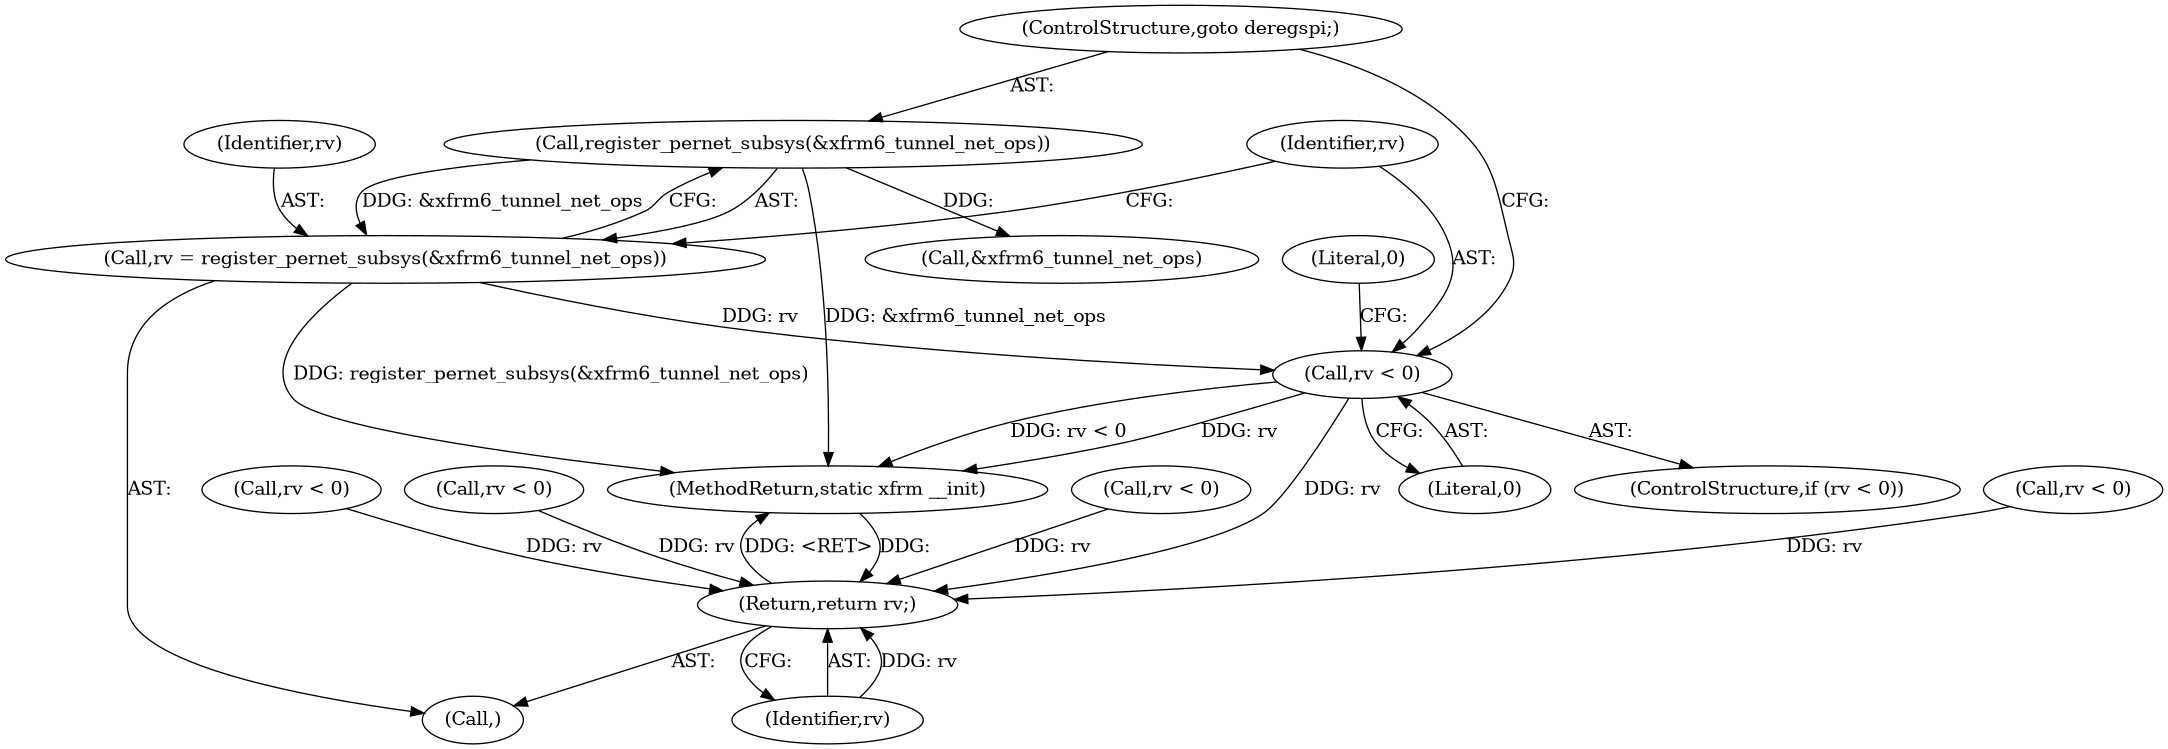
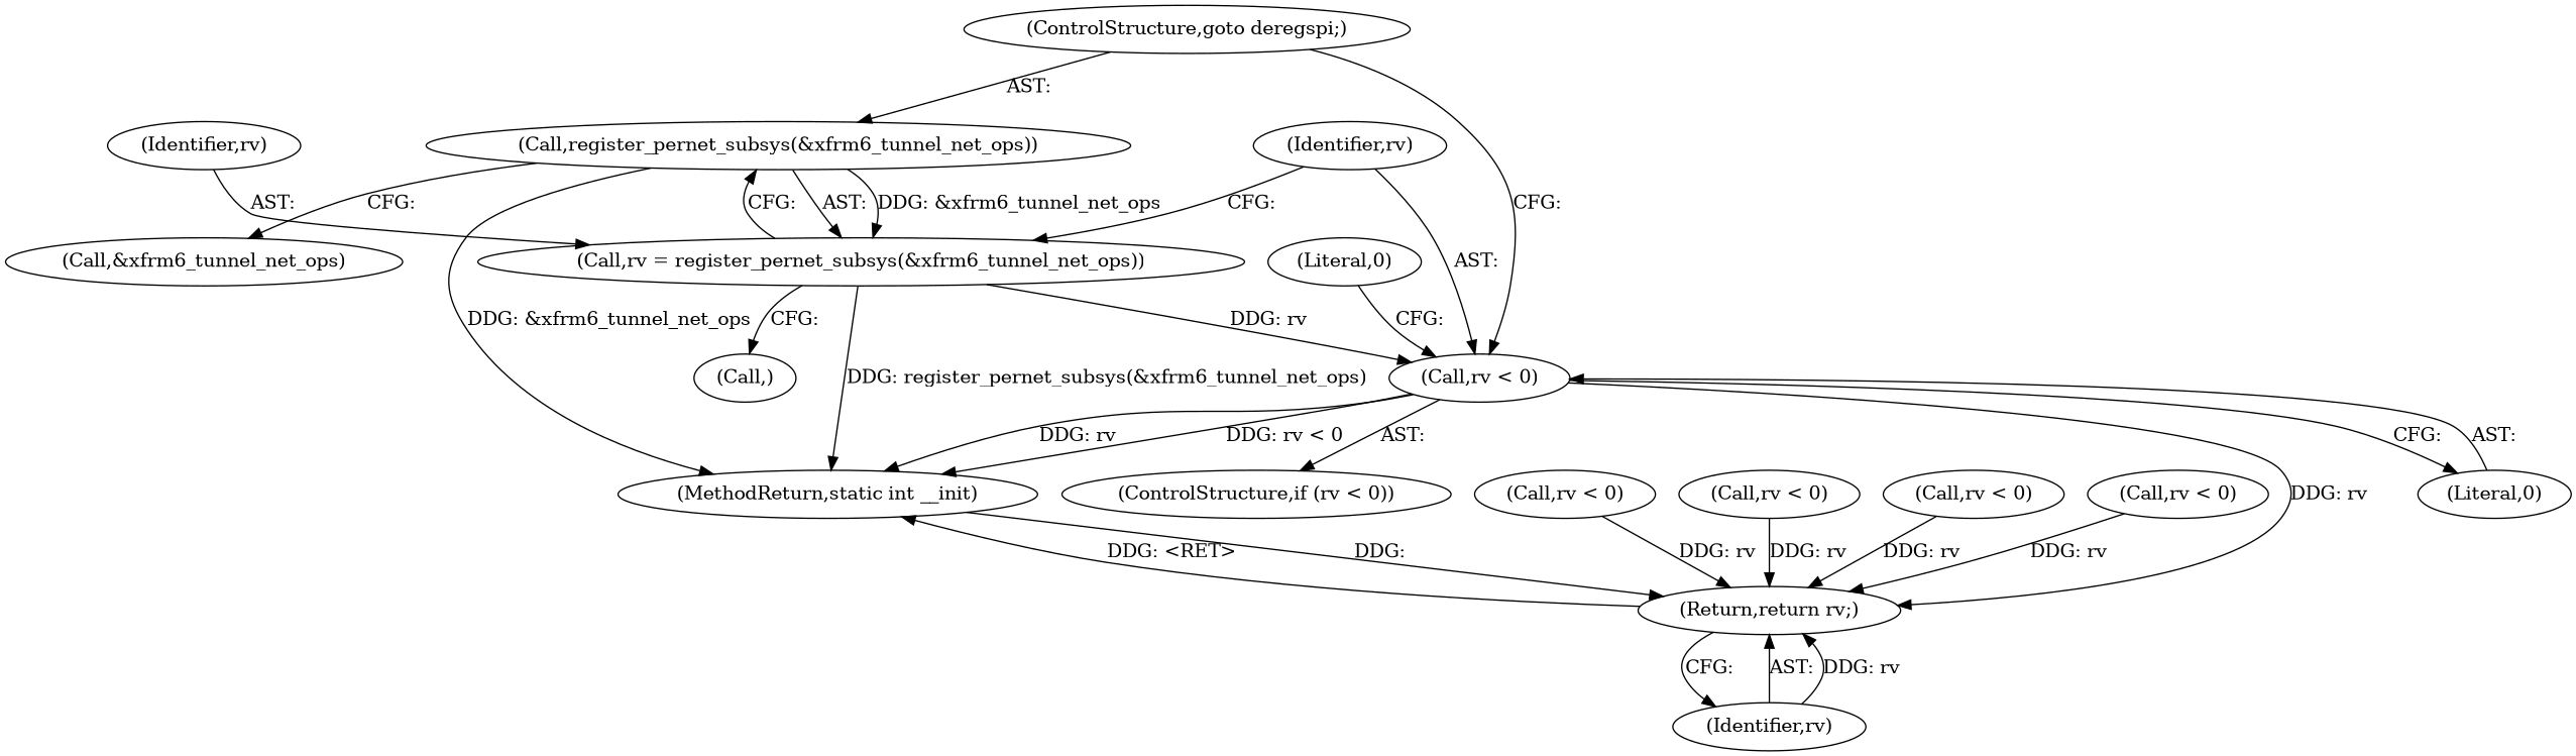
  digraph {
    n1 [label="(Call,register_pernet_subsys(&xfrm6_tunnel_net_ops))"]
    n2 [label="(Call,rv = register_pernet_subsys(&xfrm6_tunnel_net_ops))"]
-   n3 [label="(MethodReturn,static xfrm __init)"]
+   n3 [label="(MethodReturn,static int __init)"]
    n4 [label="(Call,&xfrm6_tunnel_net_ops)"]
    n5 [label="(Call,rv < 0)"]
    n6 [label="(Call,)"]
    n7 [label="(Return,return rv;)"]
    n8 [label="(Literal,0)"]
    n9 [label="(ControlStructure,if (rv < 0))"]
    n10 [label="(Identifier,rv)"]
    n11 [label="(Call,rv < 0)"]
    n12 [label="(Literal,0)"]
    n13 [label="(ControlStructure,goto deregspi;)"]
    n14 [label="(Identifier,rv)"]
    n15 [label="(Call,rv < 0)"]
    n16 [label="(Call,rv < 0)"]
    n17 [label="(Call,rv < 0)"]
    n18 [label="(Identifier,rv)"]
    n1 -> n2 [label="AST: "]
    n1 -> n2 [label="DDG: &xfrm6_tunnel_net_ops"]
    n1 -> n3 [label="DDG: &xfrm6_tunnel_net_ops"]
-   n1 -> n4 [label="DDG: "]
+   n1 -> n4 [label="CFG: "]
    n2 -> n1 [label="CFG: "]
    n2 -> n3 [label="DDG: register_pernet_subsys(&xfrm6_tunnel_net_ops)"]
    n2 -> n5 [label="DDG: rv"]
-   n2 -> n6 [label="AST: "]
+   n2 -> n6 [label="CFG: "]
    n3 -> n7 [label="DDG: "]
    n5 -> n3 [label="DDG: rv < 0"]
    n5 -> n3 [label="DDG: rv"]
    n5 -> n7 [label="DDG: rv"]
    n5 -> n8 [label="CFG: "]
    n5 -> n9 [label="AST: "]
    n7 -> n3 [label="DDG: <RET>"]
-   n7 -> n6 [label="AST: "]
    n7 -> n10 [label="CFG: "]
    n8 -> n5 [label="AST: "]
    n10 -> n7 [label="AST: "]
    n10 -> n7 [label="DDG: rv"]
    n11 -> n7 [label="DDG: rv"]
    n12 -> n5 [label="CFG: "]
    n13 -> n1 [label="AST: "]
    n13 -> n5 [label="CFG: "]
    n14 -> n2 [label="CFG: "]
    n14 -> n5 [label="AST: "]
    n15 -> n7 [label="DDG: rv"]
    n16 -> n7 [label="DDG: rv"]
    n17 -> n7 [label="DDG: rv"]
    n18 -> n2 [label="AST: "]
  }
